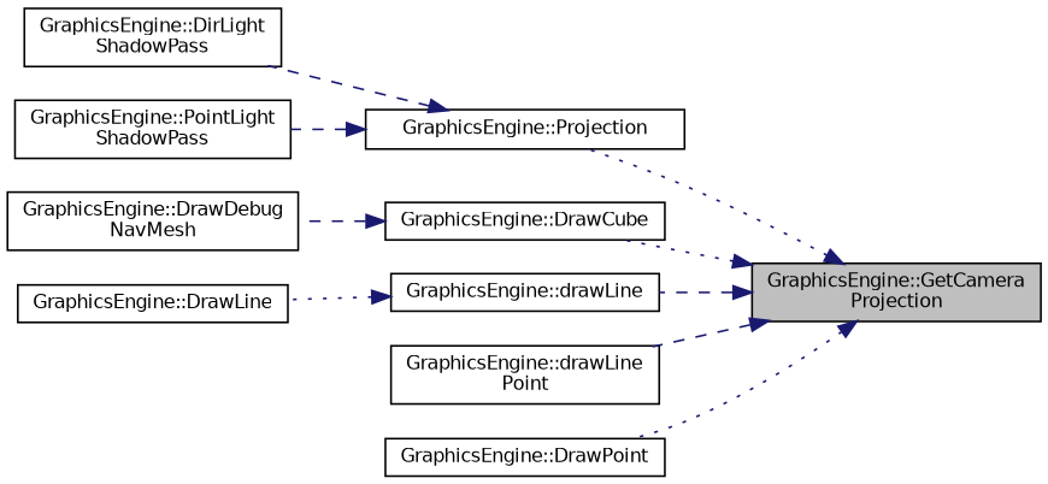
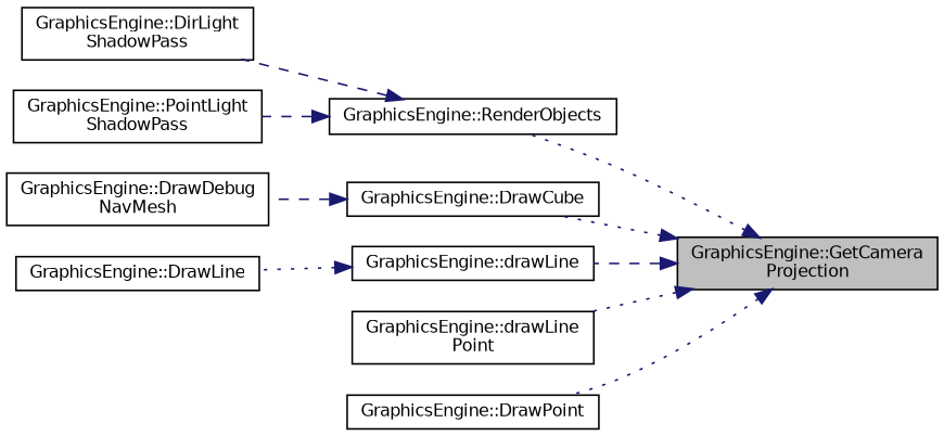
  digraph {
    rankdir=RL
    node [color=black fillcolor=white fontname=Helvetica fontsize=10 shape=record style=filled]
    edge [color=midnightblue dir=back fontname=Helvetica fontsize=10 labelfontname=Helvetica labelfontsize=10 style=dotted]
    n1 [fillcolor=grey75 fontcolor=black height=0.2 label="GraphicsEngine::GetCamera\lProjection" width=0.4]
-   n2 [height=0.2 label="GraphicsEngine::Projection" width=0.4]
+   n2 [height=0.2 label="GraphicsEngine::RenderObjects" width=0.4]
    n3 [height=0.2 label="GraphicsEngine::DrawCube" width=0.4]
    n4 [height=0.2 label="GraphicsEngine::drawLine" width=0.4]
    n5 [height=0.2 label="GraphicsEngine::drawLine\lPoint" width=0.4]
    n6 [height=0.2 label="GraphicsEngine::DrawPoint" width=0.4]
    n7 [height=0.2 label="GraphicsEngine::DirLight\lShadowPass" width=0.4]
    n8 [height=0.2 label="GraphicsEngine::PointLight\lShadowPass" width=0.4]
    n9 [height=0.2 label="GraphicsEngine::DrawDebug\lNavMesh" width=0.4]
    n10 [height=0.2 label="GraphicsEngine::DrawLine" width=0.4]
    n1 -> n2
    n1 -> n3
    n1 -> n4 [style=dashed]
-   n1 -> n5 [style=dashed]
+   n1 -> n5
    n1 -> n6
    n2 -> n7 [style=dashed]
    n2 -> n8 [style=dashed]
    n3 -> n9 [style=dashed]
    n4 -> n10
  }
